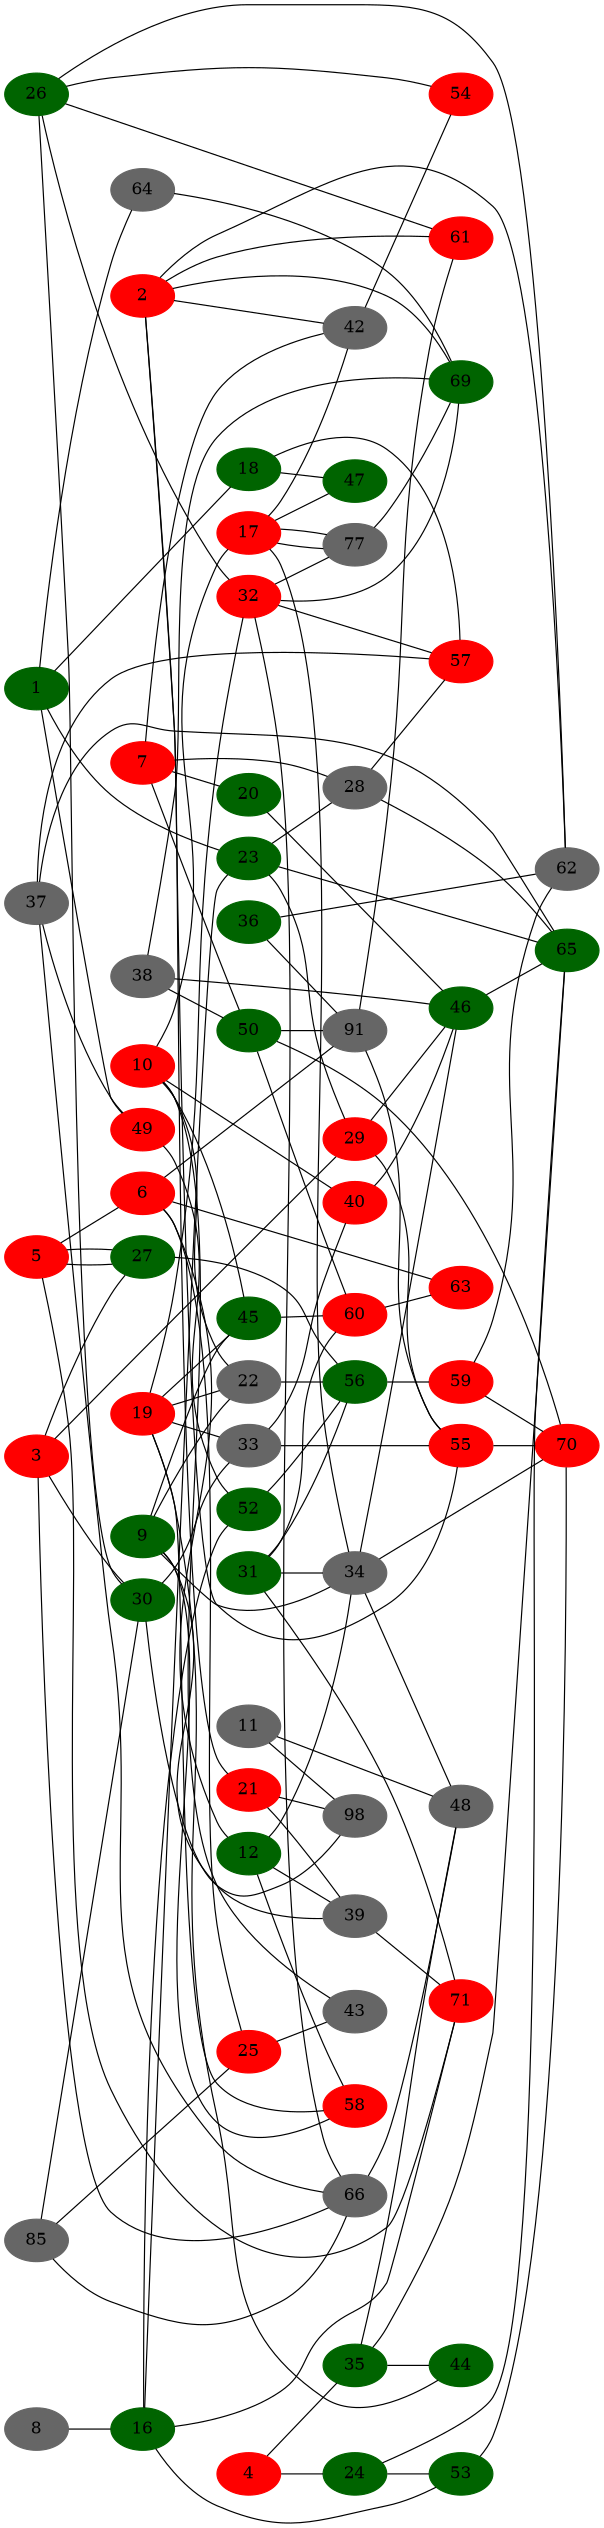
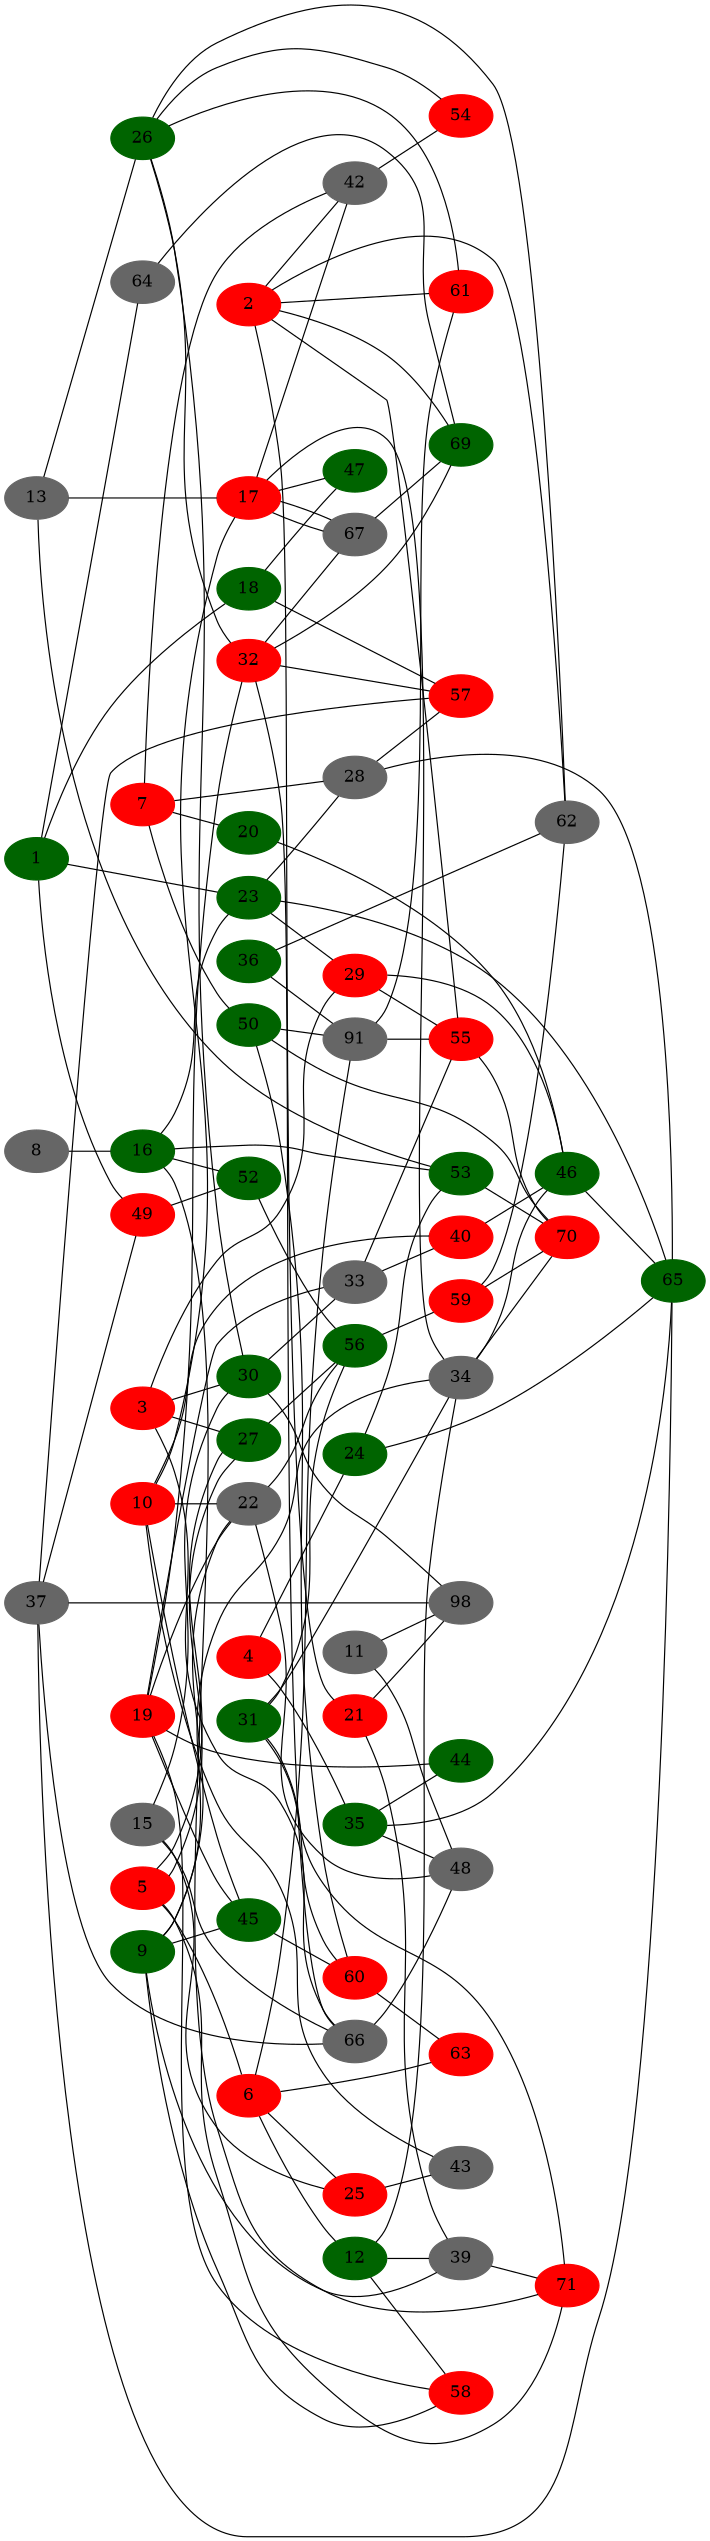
  graph {
    rankdir=LR
    node [color=red style=filled]
    1 [color=darkgreen]
    18 [color=darkgreen]
    23 [color=darkgreen]
    49
    64 [color=gray40]
    47 [color=darkgreen]
    57
    29
    28 [color=gray40]
    65 [color=darkgreen]
    52 [color=darkgreen]
    69 [color=darkgreen]
    2
    21
    42 [color=gray40]
    55
    61
    62 [color=gray40]
    39 [color=gray40]
    n20 [color=gray40 label=98]
    54
    70
    27 [color=darkgreen]
    3
    30 [color=darkgreen]
    66 [color=gray40]
    56 [color=darkgreen]
    46 [color=darkgreen]
    33 [color=gray40]
    48 [color=gray40]
    24 [color=darkgreen]
    4
    35 [color=darkgreen]
    53 [color=darkgreen]
    44 [color=darkgreen]
    5
    6
    71
    12 [color=darkgreen]
    25
    n41 [color=gray40 label=91]
    63
    34 [color=gray40]
    58
    43 [color=gray40]
    7
    20 [color=darkgreen]
    50 [color=darkgreen]
    60
    8 [color=gray40]
    16 [color=darkgreen]
    9 [color=darkgreen]
    22 [color=gray40]
    45 [color=darkgreen]
    10
    17
    40
-   67 [color=gray40 label=77]
+   67 [color=gray40]
    11 [color=gray40]
+   13 [color=gray40]
    26 [color=darkgreen]
    32
-   15 [color=gray40 label=85]
+   15 [color=gray40]
    19
    59
    31 [color=darkgreen]
    36 [color=darkgreen]
    37 [color=gray40]
-   38 [color=gray40]
    1 -- 18
    1 -- 23
    1 -- 49
    1 -- 64
    18 -- 47
    18 -- 57
    23 -- 29
    23 -- 28
    23 -- 65
    49 -- 52
    64 -- 69
    29 -- 55
    29 -- 46
    28 -- 57
    28 -- 65
    52 -- 56
    2 -- 69
    2 -- 21
    2 -- 42
    2 -- 55
    2 -- 61
    2 -- 62
    21 -- 39
    21 -- n20
    42 -- 54
    55 -- 70
    39 -- 71
    27 -- 56
    3 -- 29
    3 -- 27
    3 -- 30
    3 -- 66
    30 -- n20
    30 -- 33
    66 -- 48
    56 -- 59
    46 -- 65
    33 -- 55
    33 -- 40
    24 -- 65
    24 -- 53
    4 -- 24
    4 -- 35
    35 -- 65
    35 -- 48
    35 -- 44
    53 -- 70
    5 -- 27
    5 -- 27
    5 -- 6
    5 -- 71
    6 -- 12
    6 -- 25
    6 -- n41
    6 -- 63
    12 -- 39
    12 -- 34
    12 -- 58
    25 -- 43
    n41 -- 55
    n41 -- 61
    34 -- 70
    34 -- 46
-   34 -- 48
+   22 -- 48
    7 -- 28
    7 -- 42
    7 -- 20
    7 -- 50
    20 -- 46
    50 -- 70
    50 -- n41
    50 -- 60
    60 -- 63
    8 -- 16
    16 -- 23
    16 -- 52
    16 -- 53
    16 -- 71
    9 -- 39
    9 -- 34
    9 -- 58
    9 -- 22
    9 -- 45
    22 -- 56
    45 -- 60
    10 -- 43
    10 -- 22
    10 -- 45
    10 -- 17
    10 -- 40
    17 -- 47
    17 -- 42
    17 -- 34
    17 -- 67
    17 -- 67
    40 -- 46
    67 -- 69
    11 -- n20
    11 -- 48
+   13 -- 53
+   13 -- 17
+   13 -- 26
    26 -- 61
    26 -- 62
    26 -- 54
    26 -- 30
    26 -- 32
    32 -- 57
    32 -- 69
    32 -- 66
    32 -- 67
    15 -- 30
    15 -- 66
    15 -- 25
    19 -- 33
    19 -- 44
    19 -- 58
    19 -- 22
    19 -- 45
    19 -- 32
    59 -- 62
    59 -- 70
    31 -- 56
    31 -- 71
    31 -- 34
    31 -- 60
    36 -- 62
    36 -- n41
    37 -- 49
    37 -- 57
    37 -- 65
+   37 -- n20
    37 -- 66
-   38 -- 69
-   38 -- 46
-   38 -- 50
  }
